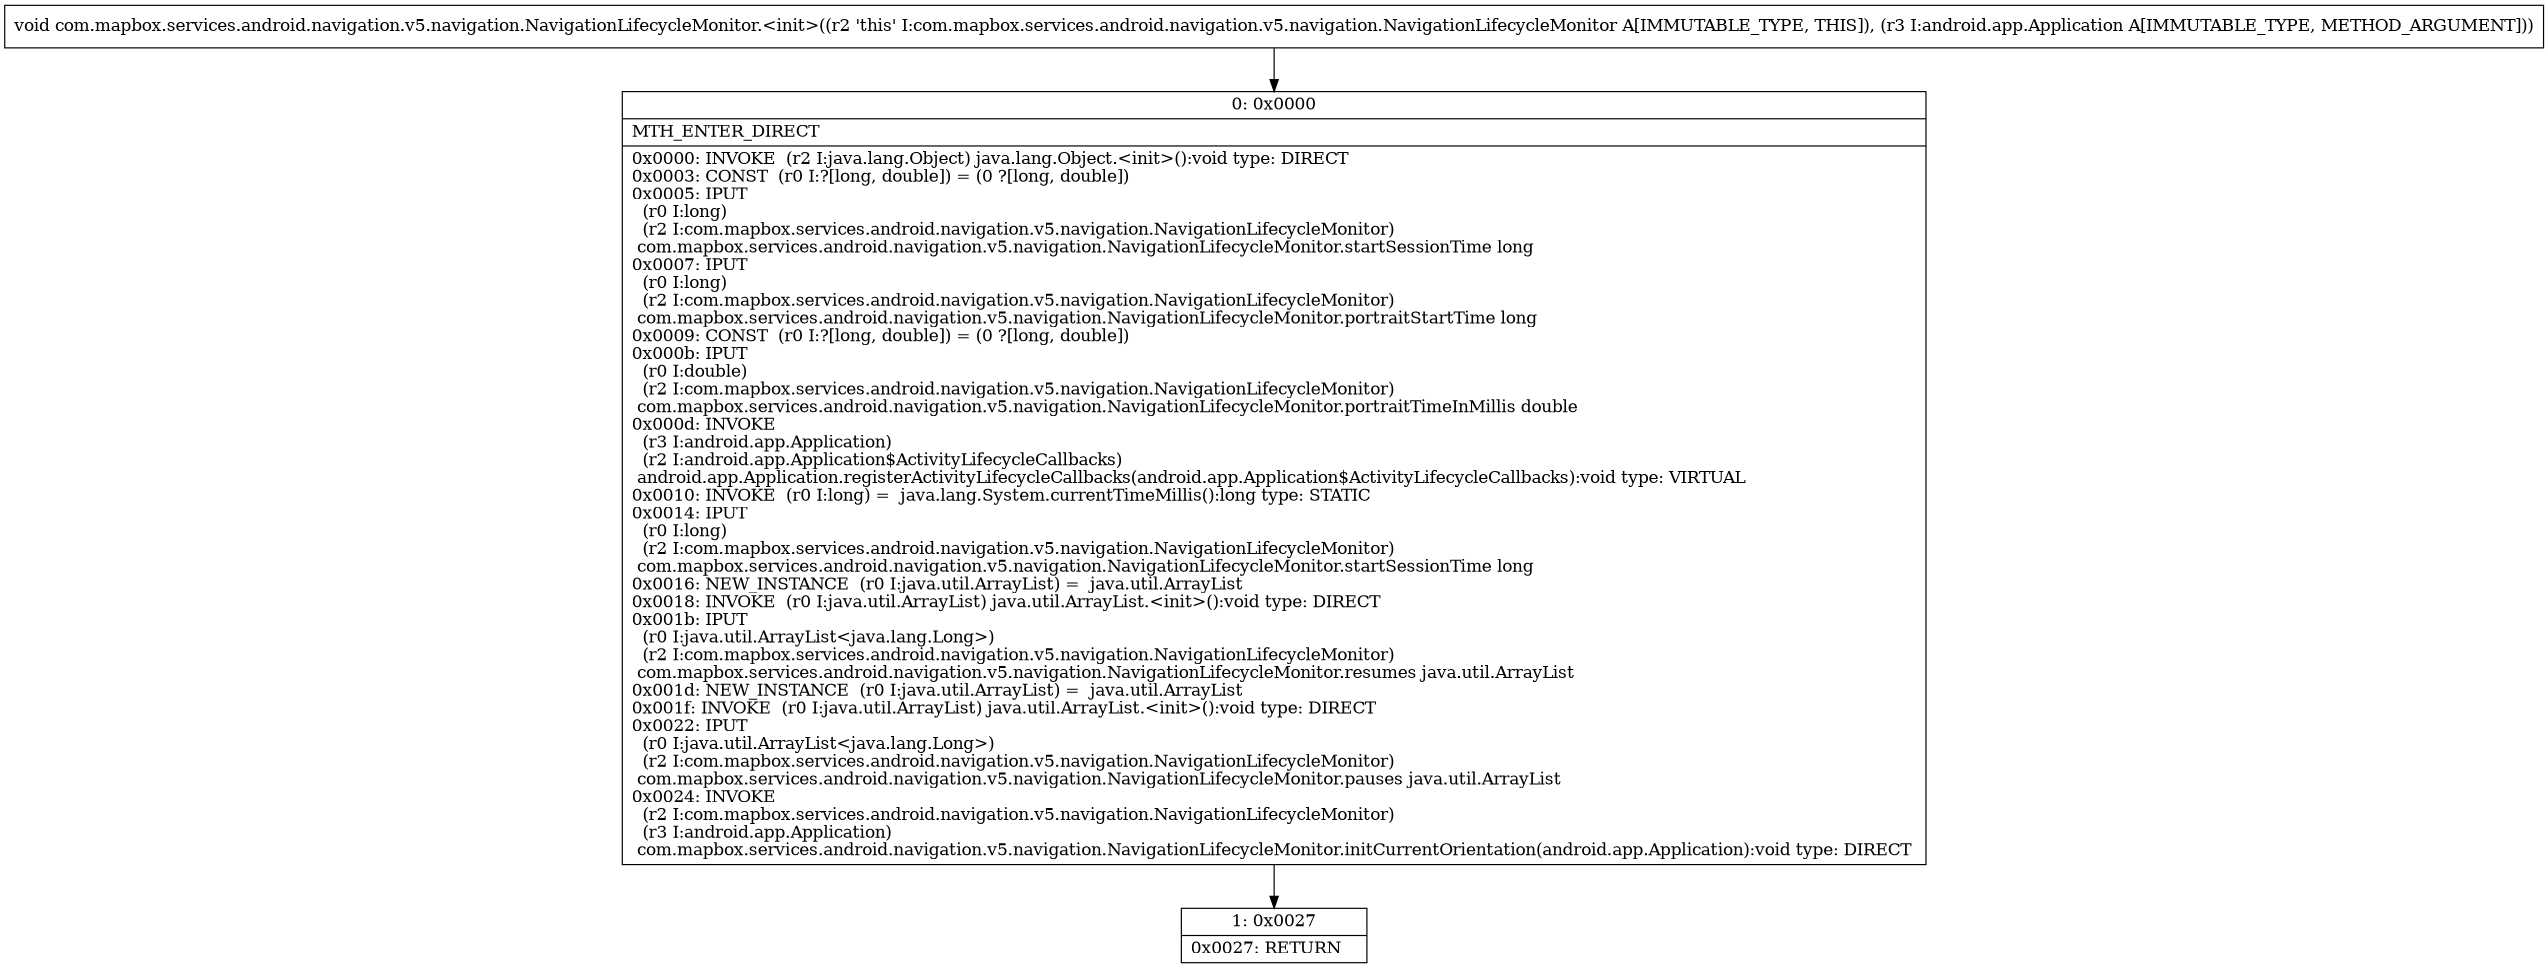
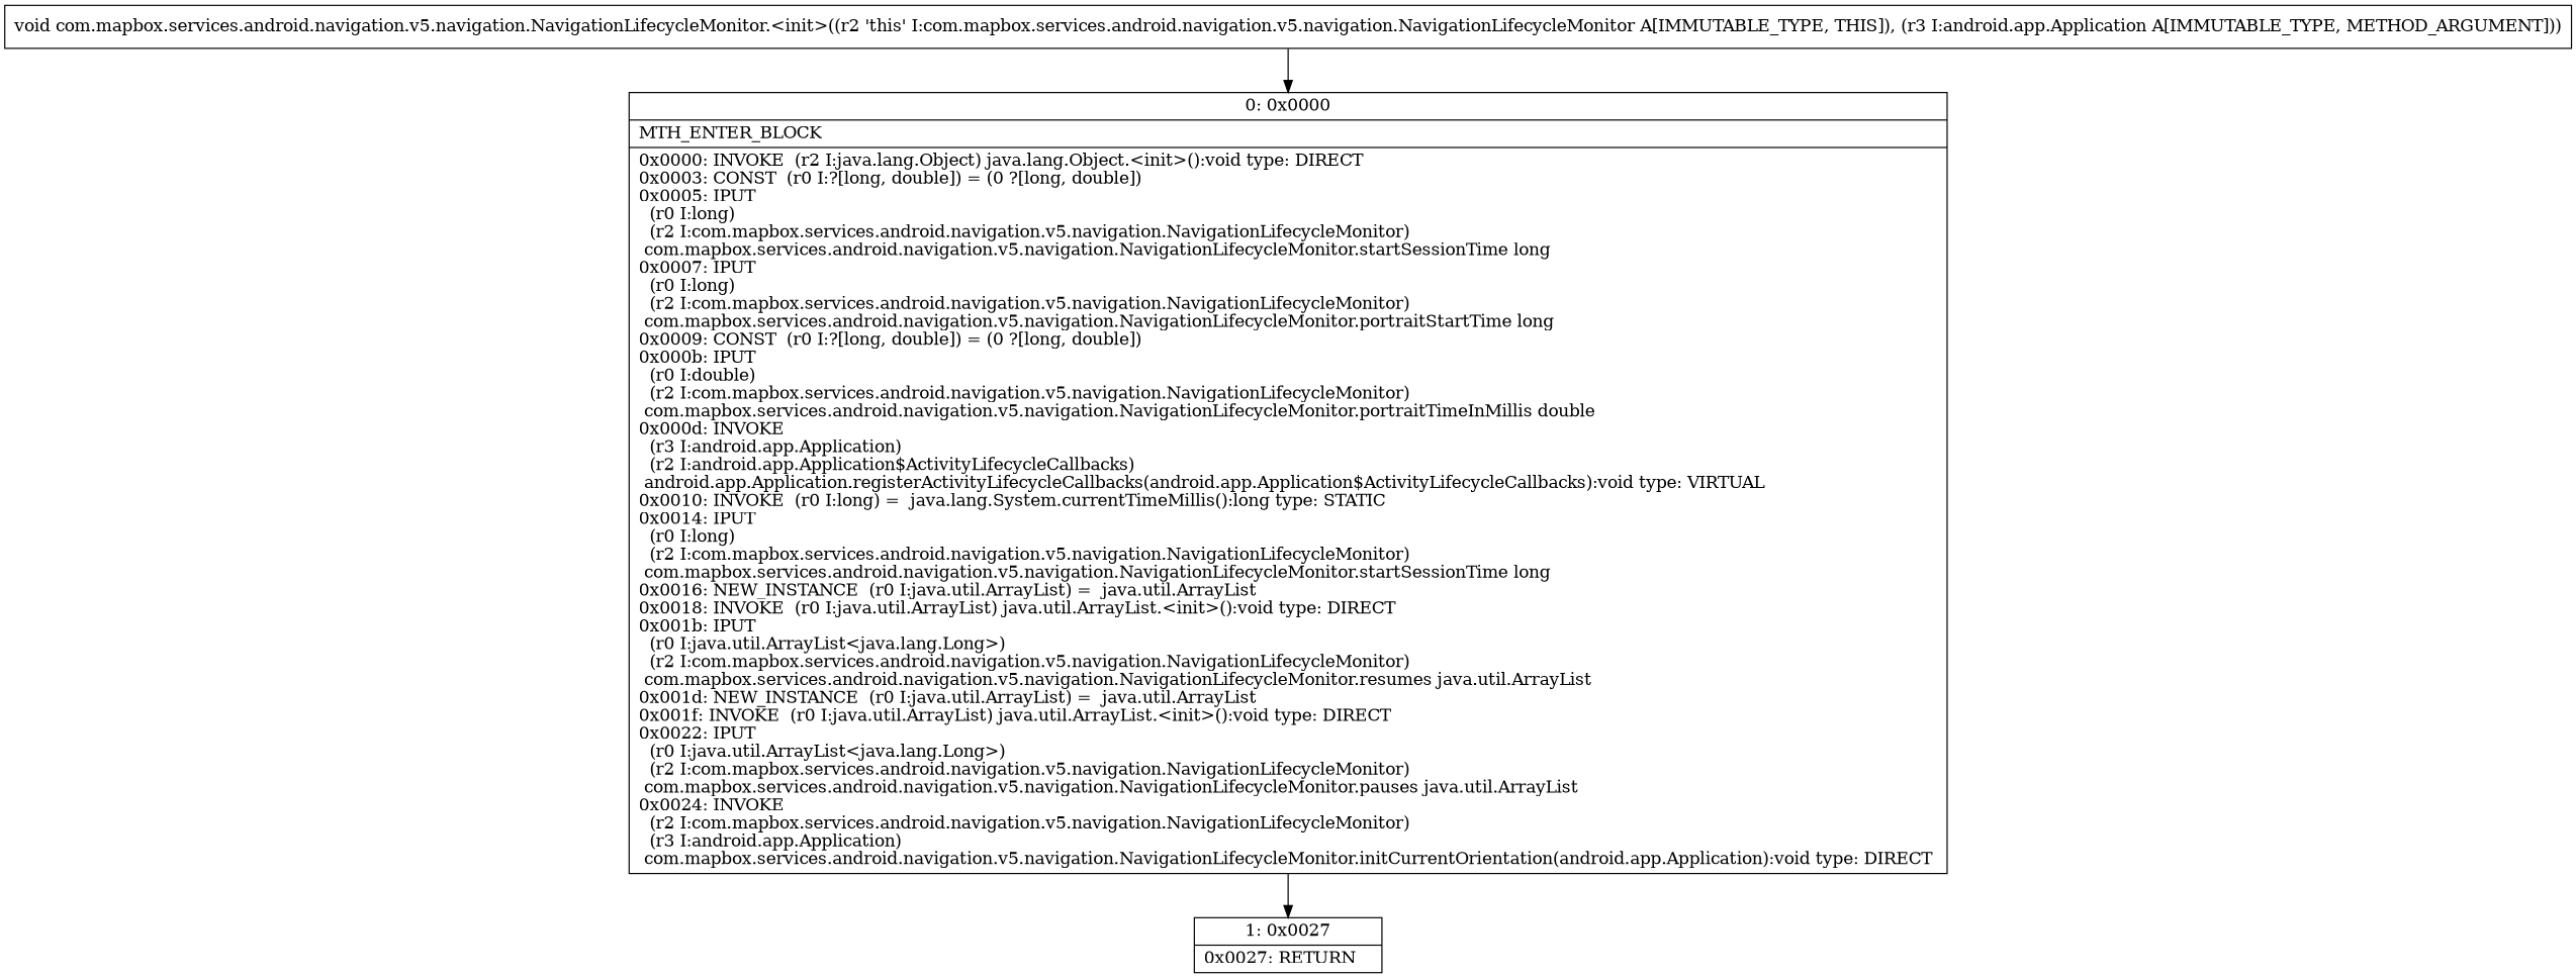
  digraph {
    node [shape=record]
-   n1 [label="{0\:\ 0x0000|MTH_ENTER_DIRECT\l|0x0000: INVOKE  (r2 I:java.lang.Object) java.lang.Object.\<init\>():void type: DIRECT \l0x0003: CONST  (r0 I:?[long, double]) = (0 ?[long, double]) \l0x0005: IPUT  \l  (r0 I:long)\l  (r2 I:com.mapbox.services.android.navigation.v5.navigation.NavigationLifecycleMonitor)\l com.mapbox.services.android.navigation.v5.navigation.NavigationLifecycleMonitor.startSessionTime long \l0x0007: IPUT  \l  (r0 I:long)\l  (r2 I:com.mapbox.services.android.navigation.v5.navigation.NavigationLifecycleMonitor)\l com.mapbox.services.android.navigation.v5.navigation.NavigationLifecycleMonitor.portraitStartTime long \l0x0009: CONST  (r0 I:?[long, double]) = (0 ?[long, double]) \l0x000b: IPUT  \l  (r0 I:double)\l  (r2 I:com.mapbox.services.android.navigation.v5.navigation.NavigationLifecycleMonitor)\l com.mapbox.services.android.navigation.v5.navigation.NavigationLifecycleMonitor.portraitTimeInMillis double \l0x000d: INVOKE  \l  (r3 I:android.app.Application)\l  (r2 I:android.app.Application$ActivityLifecycleCallbacks)\l android.app.Application.registerActivityLifecycleCallbacks(android.app.Application$ActivityLifecycleCallbacks):void type: VIRTUAL \l0x0010: INVOKE  (r0 I:long) =  java.lang.System.currentTimeMillis():long type: STATIC \l0x0014: IPUT  \l  (r0 I:long)\l  (r2 I:com.mapbox.services.android.navigation.v5.navigation.NavigationLifecycleMonitor)\l com.mapbox.services.android.navigation.v5.navigation.NavigationLifecycleMonitor.startSessionTime long \l0x0016: NEW_INSTANCE  (r0 I:java.util.ArrayList) =  java.util.ArrayList \l0x0018: INVOKE  (r0 I:java.util.ArrayList) java.util.ArrayList.\<init\>():void type: DIRECT \l0x001b: IPUT  \l  (r0 I:java.util.ArrayList\<java.lang.Long\>)\l  (r2 I:com.mapbox.services.android.navigation.v5.navigation.NavigationLifecycleMonitor)\l com.mapbox.services.android.navigation.v5.navigation.NavigationLifecycleMonitor.resumes java.util.ArrayList \l0x001d: NEW_INSTANCE  (r0 I:java.util.ArrayList) =  java.util.ArrayList \l0x001f: INVOKE  (r0 I:java.util.ArrayList) java.util.ArrayList.\<init\>():void type: DIRECT \l0x0022: IPUT  \l  (r0 I:java.util.ArrayList\<java.lang.Long\>)\l  (r2 I:com.mapbox.services.android.navigation.v5.navigation.NavigationLifecycleMonitor)\l com.mapbox.services.android.navigation.v5.navigation.NavigationLifecycleMonitor.pauses java.util.ArrayList \l0x0024: INVOKE  \l  (r2 I:com.mapbox.services.android.navigation.v5.navigation.NavigationLifecycleMonitor)\l  (r3 I:android.app.Application)\l com.mapbox.services.android.navigation.v5.navigation.NavigationLifecycleMonitor.initCurrentOrientation(android.app.Application):void type: DIRECT \l}"]
+   n1 [label="{0\:\ 0x0000|MTH_ENTER_BLOCK\l|0x0000: INVOKE  (r2 I:java.lang.Object) java.lang.Object.\<init\>():void type: DIRECT \l0x0003: CONST  (r0 I:?[long, double]) = (0 ?[long, double]) \l0x0005: IPUT  \l  (r0 I:long)\l  (r2 I:com.mapbox.services.android.navigation.v5.navigation.NavigationLifecycleMonitor)\l com.mapbox.services.android.navigation.v5.navigation.NavigationLifecycleMonitor.startSessionTime long \l0x0007: IPUT  \l  (r0 I:long)\l  (r2 I:com.mapbox.services.android.navigation.v5.navigation.NavigationLifecycleMonitor)\l com.mapbox.services.android.navigation.v5.navigation.NavigationLifecycleMonitor.portraitStartTime long \l0x0009: CONST  (r0 I:?[long, double]) = (0 ?[long, double]) \l0x000b: IPUT  \l  (r0 I:double)\l  (r2 I:com.mapbox.services.android.navigation.v5.navigation.NavigationLifecycleMonitor)\l com.mapbox.services.android.navigation.v5.navigation.NavigationLifecycleMonitor.portraitTimeInMillis double \l0x000d: INVOKE  \l  (r3 I:android.app.Application)\l  (r2 I:android.app.Application$ActivityLifecycleCallbacks)\l android.app.Application.registerActivityLifecycleCallbacks(android.app.Application$ActivityLifecycleCallbacks):void type: VIRTUAL \l0x0010: INVOKE  (r0 I:long) =  java.lang.System.currentTimeMillis():long type: STATIC \l0x0014: IPUT  \l  (r0 I:long)\l  (r2 I:com.mapbox.services.android.navigation.v5.navigation.NavigationLifecycleMonitor)\l com.mapbox.services.android.navigation.v5.navigation.NavigationLifecycleMonitor.startSessionTime long \l0x0016: NEW_INSTANCE  (r0 I:java.util.ArrayList) =  java.util.ArrayList \l0x0018: INVOKE  (r0 I:java.util.ArrayList) java.util.ArrayList.\<init\>():void type: DIRECT \l0x001b: IPUT  \l  (r0 I:java.util.ArrayList\<java.lang.Long\>)\l  (r2 I:com.mapbox.services.android.navigation.v5.navigation.NavigationLifecycleMonitor)\l com.mapbox.services.android.navigation.v5.navigation.NavigationLifecycleMonitor.resumes java.util.ArrayList \l0x001d: NEW_INSTANCE  (r0 I:java.util.ArrayList) =  java.util.ArrayList \l0x001f: INVOKE  (r0 I:java.util.ArrayList) java.util.ArrayList.\<init\>():void type: DIRECT \l0x0022: IPUT  \l  (r0 I:java.util.ArrayList\<java.lang.Long\>)\l  (r2 I:com.mapbox.services.android.navigation.v5.navigation.NavigationLifecycleMonitor)\l com.mapbox.services.android.navigation.v5.navigation.NavigationLifecycleMonitor.pauses java.util.ArrayList \l0x0024: INVOKE  \l  (r2 I:com.mapbox.services.android.navigation.v5.navigation.NavigationLifecycleMonitor)\l  (r3 I:android.app.Application)\l com.mapbox.services.android.navigation.v5.navigation.NavigationLifecycleMonitor.initCurrentOrientation(android.app.Application):void type: DIRECT \l}"]
    n2 [label="{1\:\ 0x0027|0x0027: RETURN   \l}"]
    n3 [label="{void com.mapbox.services.android.navigation.v5.navigation.NavigationLifecycleMonitor.\<init\>((r2 'this' I:com.mapbox.services.android.navigation.v5.navigation.NavigationLifecycleMonitor A[IMMUTABLE_TYPE, THIS]), (r3 I:android.app.Application A[IMMUTABLE_TYPE, METHOD_ARGUMENT])) }"]
    n1 -> n2
    n3 -> n1
  }
